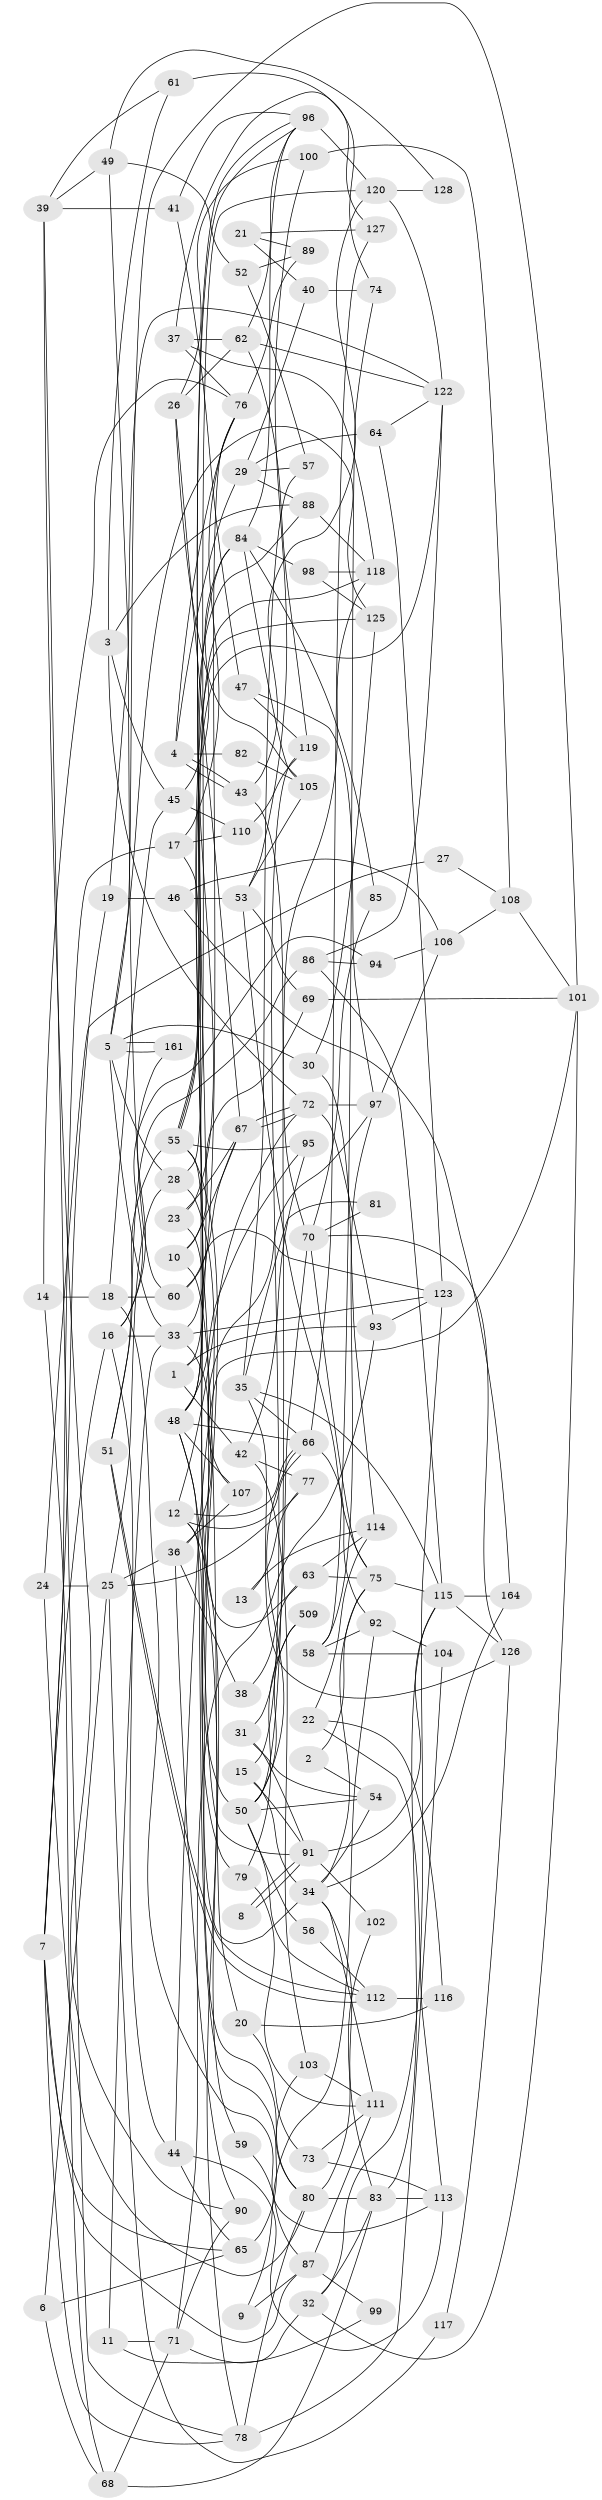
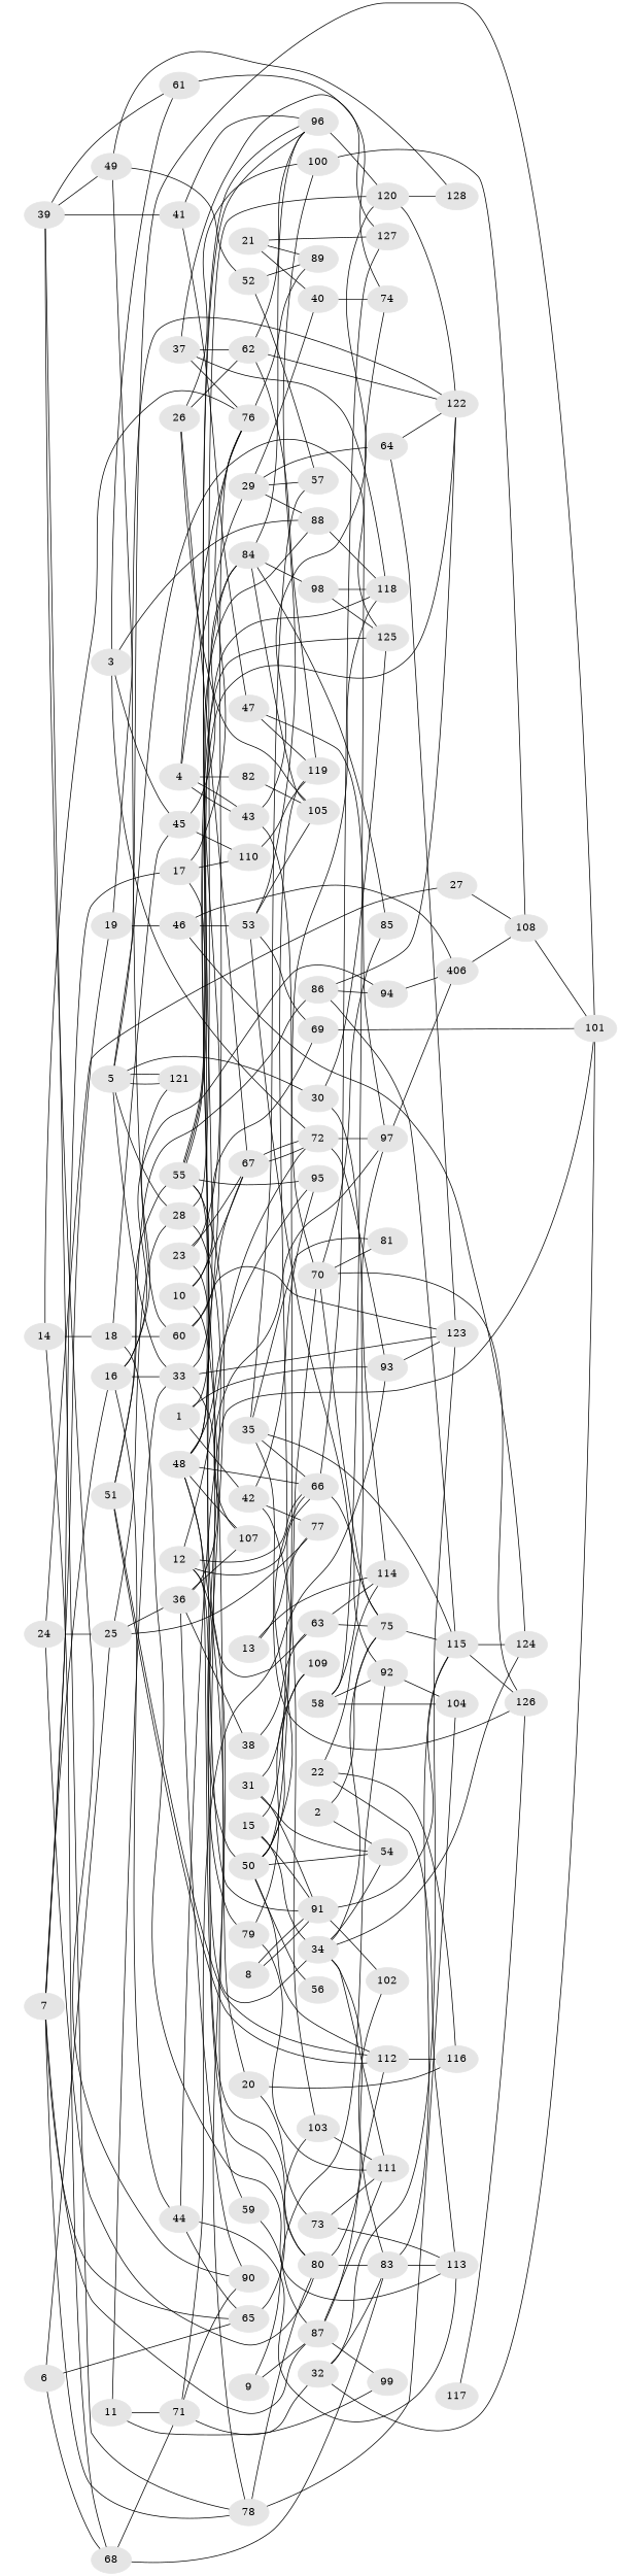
  graph {
    rankdir=LR
    node [color=gray90 style=filled]
    1
    42
    93
    118
    77
    95
    103
    123
    2
    54
    75
    115
    3
    45
    61
    72
    88
    110
    84
    74
    97
    4
    29
    43
    76
    82
    40
    57
    64
    120
    70
    89
    105
    5
    28
    30
    33
    101
-   121 [label=161]
+   121
    125
    50
    114
    107
    6
    25
    65
    68
    36
    117
    71
    83
    7
    16
    17
    19
    78
    87
    44
    94
    91
    46
    122
    80
    104
    111
    99
    8
    102
    9
    92
    10
    20
    67
    69
    73
    116
    11
    32
    90
    12
    34
    59
    66
-   124 [label=164]
+   124
    127
    13
    14
    18
    60
    113
    15
    119
-   106
+   106 [label=406]
    53
    21
    22
    23
    24
    27
    108
    38
    126
    26
    62
    100
    96
    56
-   109 [label=509]
+   109
    112
    128
    31
    81
    85
    35
    63
    37
    39
    41
    49
    47
    52
    98
    48
    51
    55
    86
    79
    58
    1 -- 42
    1 -- 93
    1 -- 118
    42 -- 77
    42 -- 95
    42 -- 103
    93 -- 123
    103 -- 111
    2 -- 54
    2 -- 75
    75 -- 115
    115 -- 124
    115 -- 126
    3 -- 45
    3 -- 61
    3 -- 72
    3 -- 88
    45 -- 110
    45 -- 84
    61 -- 74
    72 -- 93
    72 -- 97
    88 -- 118
    110 -- 119
    84 -- 105
    84 -- 96
    84 -- 85
    84 -- 98
    97 -- 106
    4 -- 29
    4 -- 43
    4 -- 43
    4 -- 76
    4 -- 82
    29 -- 88
    29 -- 40
    29 -- 57
    29 -- 64
    43 -- 120
    43 -- 70
    76 -- 89
    82 -- 105
    40 -- 74
    64 -- 123
    64 -- 122
    120 -- 122
    120 -- 128
    70 -- 75
    70 -- 126
    70 -- 81
    70 -- 85
    5 -- 28
    5 -- 30
    5 -- 33
    5 -- 101
    5 -- 121
    5 -- 121
    5 -- 125
    28 -- 120
    28 -- 50
    30 -- 125
    30 -- 114
    33 -- 123
    33 -- 76
    33 -- 107
    50 -- 118
    50 -- 54
    50 -- 66
    50 -- 56
    50 -- 109
    50 -- 112
    6 -- 25
    6 -- 65
    6 -- 68
    25 -- 77
    25 -- 28
    25 -- 36
-   25 -- 117
    65 -- 103
    68 -- 71
    68 -- 83
    36 -- 97
    36 -- 107
    36 -- 90
    36 -- 38
    117 -- 126
    71 -- 93
    71 -- 99
    71 -- 90
    83 -- 115
    83 -- 113
    7 -- 65
    7 -- 16
    7 -- 17
    7 -- 19
    7 -- 78
    7 -- 87
    16 -- 33
    16 -- 121
    16 -- 44
    16 -- 94
    17 -- 110
    17 -- 76
    17 -- 91
    19 -- 46
    19 -- 122
    78 -- 80
    78 -- 104
    87 -- 111
    87 -- 99
    44 -- 101
    44 -- 65
    44 -- 113
    94 -- 106
    91 -- 115
    91 -- 102
    46 -- 124
    46 -- 106
    46 -- 53
    80 -- 83
    80 -- 102
    8 -- 91
    8 -- 91
    9 -- 87
    9 -- 92
    92 -- 104
    10 -- 20
    10 -- 67
    10 -- 69
    20 -- 73
    20 -- 116
    67 -- 72
    67 -- 72
    69 -- 101
    73 -- 111
    73 -- 113
    11 -- 33
    11 -- 71
    11 -- 32
    32 -- 123
    32 -- 101
    32 -- 83
    12 -- 72
    12 -- 34
    12 -- 59
    12 -- 66
    12 -- 66
    34 -- 54
    34 -- 75
    34 -- 83
    34 -- 111
    34 -- 124
    59 -- 87
    66 -- 92
    66 -- 127
    13 -- 77
    13 -- 114
    14 -- 76
    14 -- 68
    14 -- 18
    18 -- 45
    18 -- 60
    18 -- 113
    60 -- 123
    60 -- 67
    15 -- 91
    15 -- 34
    15 -- 119
    106 -- 108
    53 -- 75
    53 -- 105
    53 -- 69
    53 -- 100
    21 -- 40
    21 -- 89
    21 -- 127
    22 -- 114
    22 -- 116
    22 -- 113
    23 -- 88
    23 -- 80
    23 -- 67
    24 -- 25
    24 -- 80
    24 -- 27
    27 -- 108
    108 -- 101
    38 -- 63
    26 -- 105
    26 -- 67
    26 -- 62
    26 -- 100
    62 -- 122
    62 -- 119
    62 -- 96
    100 -- 108
    96 -- 120
-   56 -- 112
+   87 -- 112
    112 -- 116
    31 -- 54
    31 -- 70
    31 -- 91
    35 -- 115
    35 -- 57
    35 -- 66
    35 -- 126
    35 -- 81
    63 -- 75
    63 -- 114
    37 -- 118
    37 -- 76
    37 -- 127
    37 -- 62
    39 -- 61
    39 -- 78
    39 -- 90
    39 -- 41
    39 -- 49
    41 -- 96
    41 -- 47
    49 -- 60
    49 -- 128
    49 -- 52
    47 -- 97
    47 -- 119
    52 -- 57
    52 -- 89
    98 -- 118
    98 -- 125
    48 -- 95
    48 -- 125
    48 -- 107
    48 -- 78
    48 -- 122
    48 -- 80
    48 -- 66
    51 -- 112
    51 -- 112
    51 -- 55
    51 -- 86
    55 -- 95
    55 -- 84
    55 -- 96
    55 -- 96
    55 -- 63
    55 -- 79
    86 -- 115
    86 -- 94
    86 -- 122
    79 -- 111
    79 -- 109
    58 -- 74
    58 -- 97
    58 -- 104
    58 -- 92
  }
